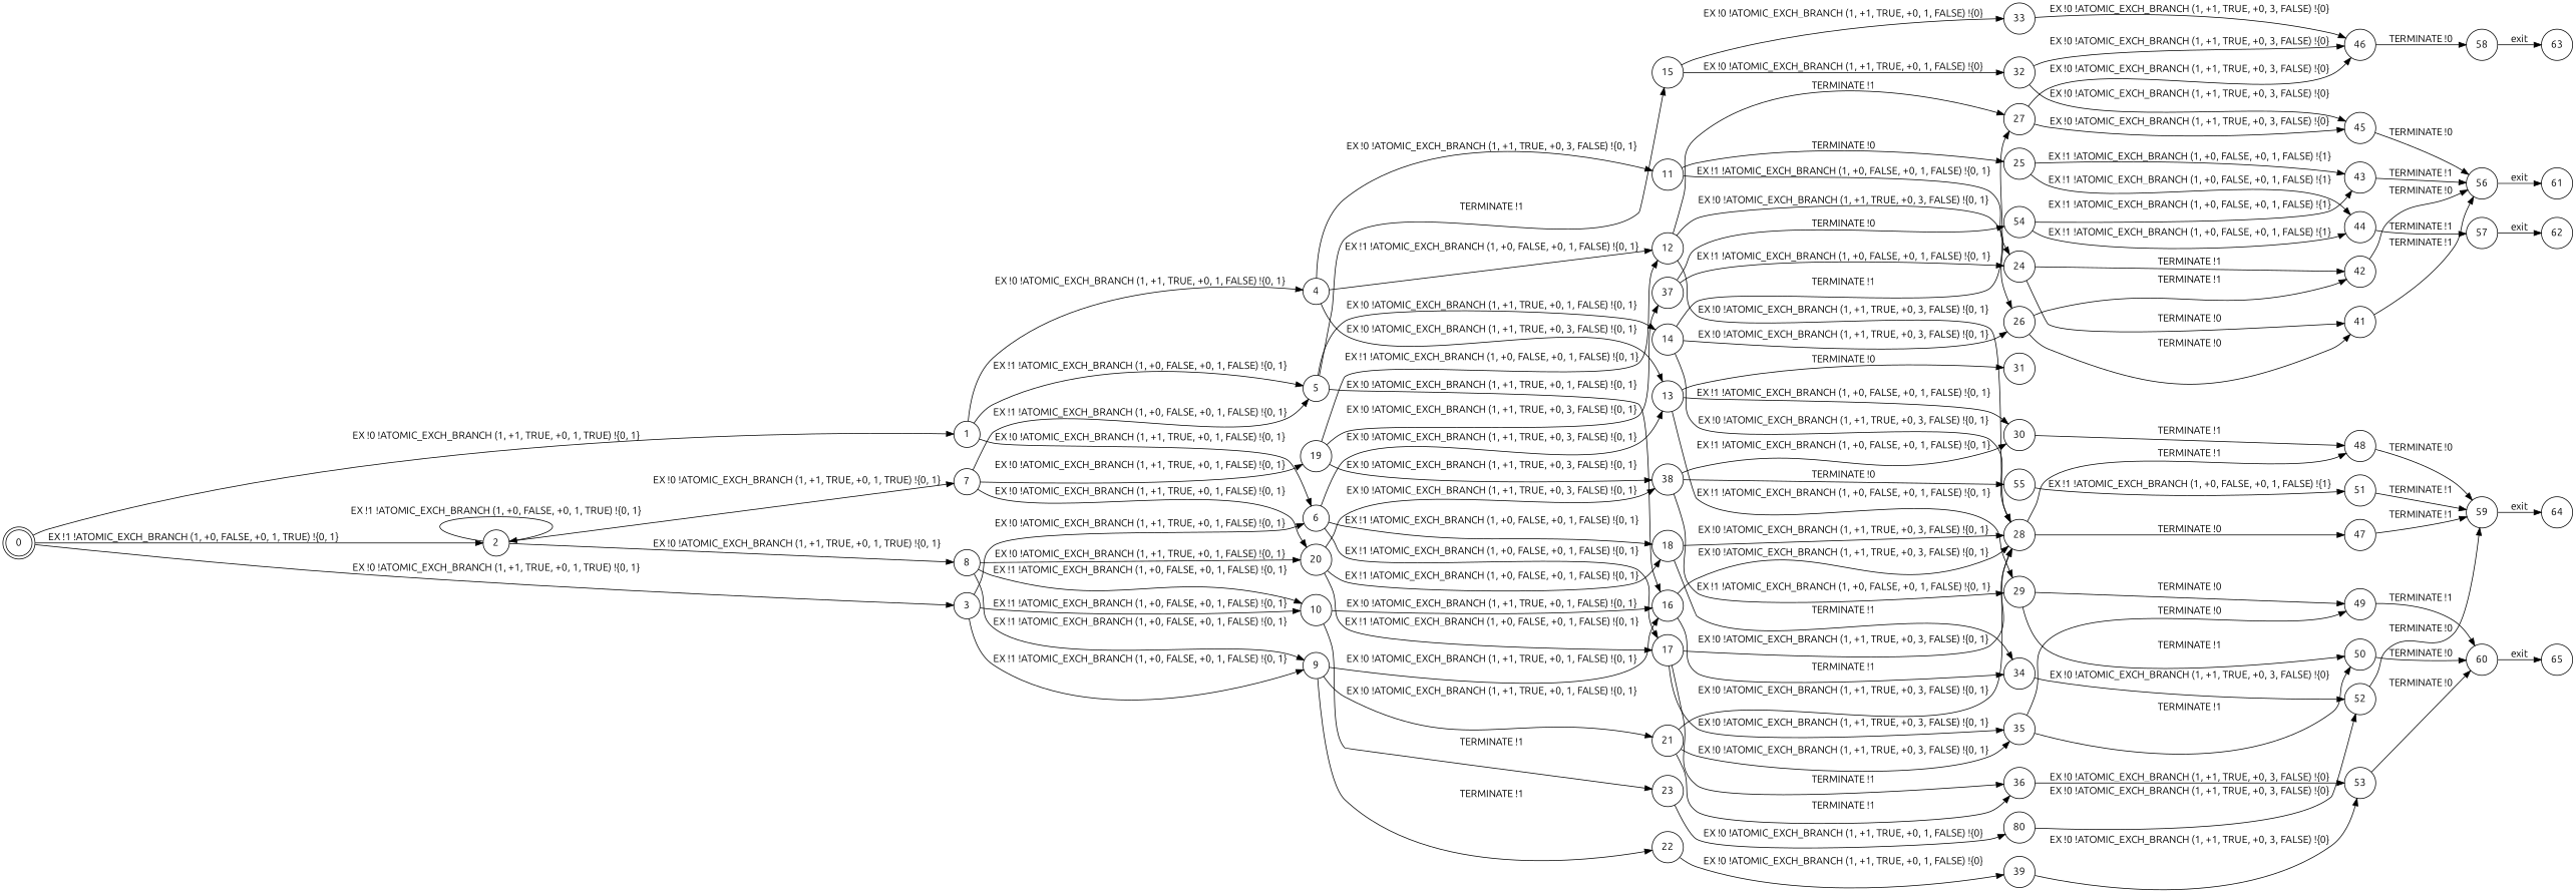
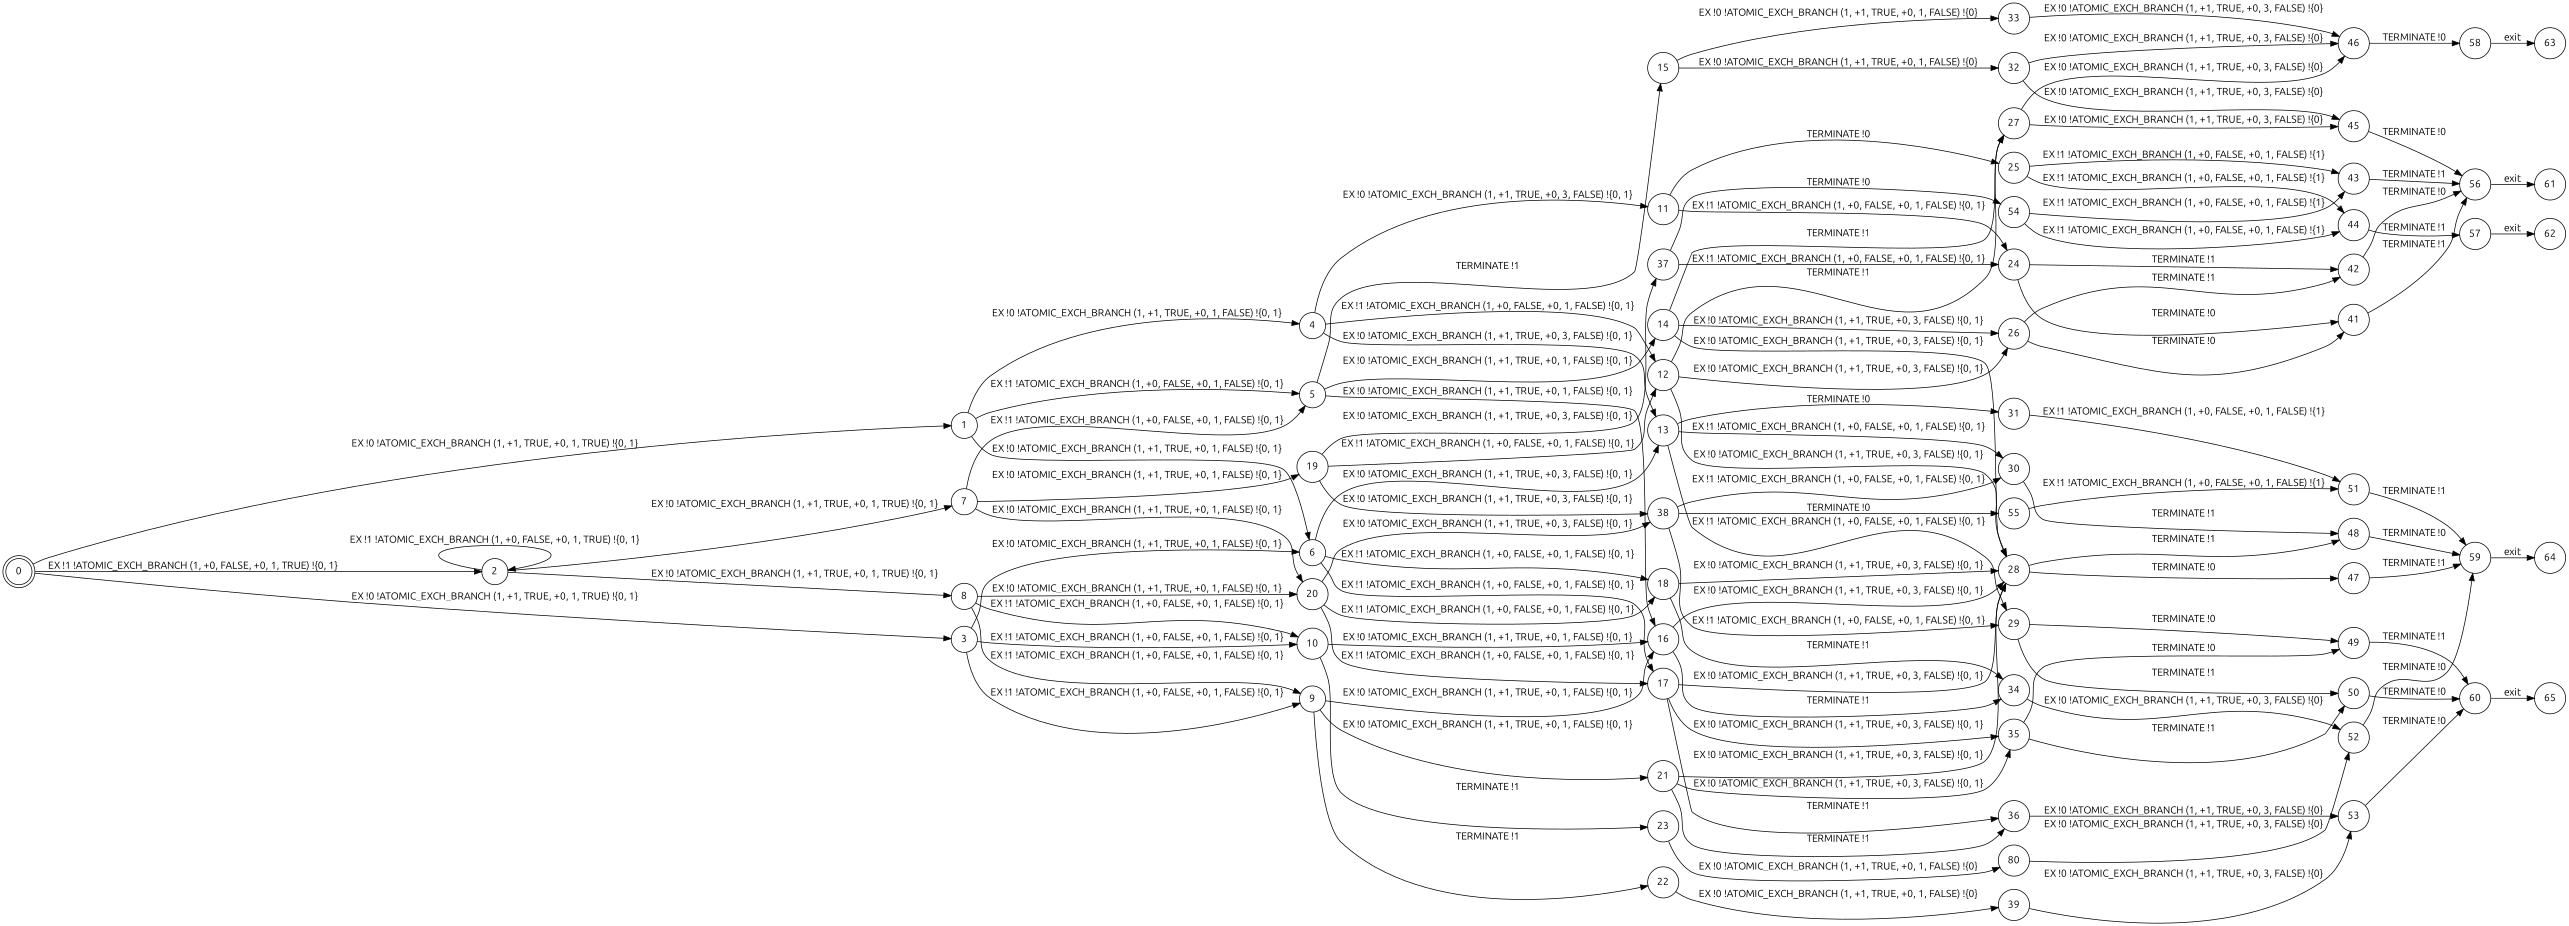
  digraph {
    fontname=Ubuntu
    rankdir=LR
    node [fontname=Ubuntu shape=circle]
    edge [fontname=Ubuntu]
    0 [peripheries=2]
    1
    2
    3
    4
    5
    6
    7
    8
    9
    10
    11
    12
    13
    14
    15
    16
    17
    18
    19
    20
    21
    22
    23
    24
    25
    26
    27
    28
    29
    30
    31
    32
    33
    34
    35
    36
    37
    38
    39
    n41 [label=80]
    41
    42
    43
    44
    45
    46
    47
    48
    49
    50
    51
    52
    53
    54
    55
    56
    57
    58
    59
    60
    61
    62
    63
    64
    65
    0 -> 1 [label="EX !0 !ATOMIC_EXCH_BRANCH (1, +1, TRUE, +0, 1, TRUE) !{0, 1}"]
    0 -> 2 [label="EX !1 !ATOMIC_EXCH_BRANCH (1, +0, FALSE, +0, 1, TRUE) !{0, 1}"]
    0 -> 3 [label="EX !0 !ATOMIC_EXCH_BRANCH (1, +1, TRUE, +0, 1, TRUE) !{0, 1}"]
    1 -> 4 [label="EX !0 !ATOMIC_EXCH_BRANCH (1, +1, TRUE, +0, 1, FALSE) !{0, 1}"]
    1 -> 5 [label="EX !1 !ATOMIC_EXCH_BRANCH (1, +0, FALSE, +0, 1, FALSE) !{0, 1}"]
    1 -> 6 [label="EX !0 !ATOMIC_EXCH_BRANCH (1, +1, TRUE, +0, 1, FALSE) !{0, 1}"]
    2 -> 2 [label="EX !1 !ATOMIC_EXCH_BRANCH (1, +0, FALSE, +0, 1, TRUE) !{0, 1}"]
    2 -> 7 [label="EX !0 !ATOMIC_EXCH_BRANCH (1, +1, TRUE, +0, 1, TRUE) !{0, 1}"]
    2 -> 8 [label="EX !0 !ATOMIC_EXCH_BRANCH (1, +1, TRUE, +0, 1, TRUE) !{0, 1}"]
    3 -> 6 [label="EX !0 !ATOMIC_EXCH_BRANCH (1, +1, TRUE, +0, 1, FALSE) !{0, 1}"]
    3 -> 9 [label="EX !1 !ATOMIC_EXCH_BRANCH (1, +0, FALSE, +0, 1, FALSE) !{0, 1}"]
    3 -> 10 [label="EX !1 !ATOMIC_EXCH_BRANCH (1, +0, FALSE, +0, 1, FALSE) !{0, 1}"]
    4 -> 11 [label="EX !0 !ATOMIC_EXCH_BRANCH (1, +1, TRUE, +0, 3, FALSE) !{0, 1}"]
    4 -> 12 [label="EX !1 !ATOMIC_EXCH_BRANCH (1, +0, FALSE, +0, 1, FALSE) !{0, 1}"]
    4 -> 13 [label="EX !0 !ATOMIC_EXCH_BRANCH (1, +1, TRUE, +0, 3, FALSE) !{0, 1}"]
    5 -> 14 [label="EX !0 !ATOMIC_EXCH_BRANCH (1, +1, TRUE, +0, 1, FALSE) !{0, 1}"]
    5 -> 15 [label="TERMINATE !1"]
    5 -> 16 [label="EX !0 !ATOMIC_EXCH_BRANCH (1, +1, TRUE, +0, 1, FALSE) !{0, 1}"]
    6 -> 13 [label="EX !0 !ATOMIC_EXCH_BRANCH (1, +1, TRUE, +0, 3, FALSE) !{0, 1}"]
    6 -> 17 [label="EX !1 !ATOMIC_EXCH_BRANCH (1, +0, FALSE, +0, 1, FALSE) !{0, 1}"]
    6 -> 18 [label="EX !1 !ATOMIC_EXCH_BRANCH (1, +0, FALSE, +0, 1, FALSE) !{0, 1}"]
    7 -> 5 [label="EX !1 !ATOMIC_EXCH_BRANCH (1, +0, FALSE, +0, 1, FALSE) !{0, 1}"]
    7 -> 19 [label="EX !0 !ATOMIC_EXCH_BRANCH (1, +1, TRUE, +0, 1, FALSE) !{0, 1}"]
    7 -> 20 [label="EX !0 !ATOMIC_EXCH_BRANCH (1, +1, TRUE, +0, 1, FALSE) !{0, 1}"]
    8 -> 9 [label="EX !1 !ATOMIC_EXCH_BRANCH (1, +0, FALSE, +0, 1, FALSE) !{0, 1}"]
    8 -> 10 [label="EX !1 !ATOMIC_EXCH_BRANCH (1, +0, FALSE, +0, 1, FALSE) !{0, 1}"]
    8 -> 20 [label="EX !0 !ATOMIC_EXCH_BRANCH (1, +1, TRUE, +0, 1, FALSE) !{0, 1}"]
    9 -> 16 [label="EX !0 !ATOMIC_EXCH_BRANCH (1, +1, TRUE, +0, 1, FALSE) !{0, 1}"]
    9 -> 21 [label="EX !0 !ATOMIC_EXCH_BRANCH (1, +1, TRUE, +0, 1, FALSE) !{0, 1}"]
    9 -> 22 [label="TERMINATE !1"]
    10 -> 16 [label="EX !0 !ATOMIC_EXCH_BRANCH (1, +1, TRUE, +0, 1, FALSE) !{0, 1}"]
    10 -> 23 [label="TERMINATE !1"]
    11 -> 24 [label="EX !1 !ATOMIC_EXCH_BRANCH (1, +0, FALSE, +0, 1, FALSE) !{0, 1}"]
    11 -> 25 [label="TERMINATE !0"]
    12 -> 26 [label="EX !0 !ATOMIC_EXCH_BRANCH (1, +1, TRUE, +0, 3, FALSE) !{0, 1}"]
    12 -> 27 [label="TERMINATE !1"]
    12 -> 28 [label="EX !0 !ATOMIC_EXCH_BRANCH (1, +1, TRUE, +0, 3, FALSE) !{0, 1}"]
    13 -> 29 [label="EX !1 !ATOMIC_EXCH_BRANCH (1, +0, FALSE, +0, 1, FALSE) !{0, 1}"]
    13 -> 30 [label="EX !1 !ATOMIC_EXCH_BRANCH (1, +0, FALSE, +0, 1, FALSE) !{0, 1}"]
    13 -> 31 [label="TERMINATE !0"]
    14 -> 26 [label="EX !0 !ATOMIC_EXCH_BRANCH (1, +1, TRUE, +0, 3, FALSE) !{0, 1}"]
    14 -> 27 [label="TERMINATE !1"]
    14 -> 28 [label="EX !0 !ATOMIC_EXCH_BRANCH (1, +1, TRUE, +0, 3, FALSE) !{0, 1}"]
    15 -> 32 [label="EX !0 !ATOMIC_EXCH_BRANCH (1, +1, TRUE, +0, 1, FALSE) !{0}"]
    15 -> 33 [label="EX !0 !ATOMIC_EXCH_BRANCH (1, +1, TRUE, +0, 1, FALSE) !{0}"]
    16 -> 28 [label="EX !0 !ATOMIC_EXCH_BRANCH (1, +1, TRUE, +0, 3, FALSE) !{0, 1}"]
    16 -> 34 [label="TERMINATE !1"]
    17 -> 28 [label="EX !0 !ATOMIC_EXCH_BRANCH (1, +1, TRUE, +0, 3, FALSE) !{0, 1}"]
    17 -> 35 [label="EX !0 !ATOMIC_EXCH_BRANCH (1, +1, TRUE, +0, 3, FALSE) !{0, 1}"]
    17 -> 36 [label="TERMINATE !1"]
    18 -> 28 [label="EX !0 !ATOMIC_EXCH_BRANCH (1, +1, TRUE, +0, 3, FALSE) !{0, 1}"]
    18 -> 34 [label="TERMINATE !1"]
    19 -> 12 [label="EX !1 !ATOMIC_EXCH_BRANCH (1, +0, FALSE, +0, 1, FALSE) !{0, 1}"]
    19 -> 37 [label="EX !0 !ATOMIC_EXCH_BRANCH (1, +1, TRUE, +0, 3, FALSE) !{0, 1}"]
    19 -> 38 [label="EX !0 !ATOMIC_EXCH_BRANCH (1, +1, TRUE, +0, 3, FALSE) !{0, 1}"]
    20 -> 17 [label="EX !1 !ATOMIC_EXCH_BRANCH (1, +0, FALSE, +0, 1, FALSE) !{0, 1}"]
    20 -> 18 [label="EX !1 !ATOMIC_EXCH_BRANCH (1, +0, FALSE, +0, 1, FALSE) !{0, 1}"]
    20 -> 38 [label="EX !0 !ATOMIC_EXCH_BRANCH (1, +1, TRUE, +0, 3, FALSE) !{0, 1}"]
    21 -> 28 [label="EX !0 !ATOMIC_EXCH_BRANCH (1, +1, TRUE, +0, 3, FALSE) !{0, 1}"]
    21 -> 35 [label="EX !0 !ATOMIC_EXCH_BRANCH (1, +1, TRUE, +0, 3, FALSE) !{0, 1}"]
    21 -> 36 [label="TERMINATE !1"]
    22 -> 39 [label="EX !0 !ATOMIC_EXCH_BRANCH (1, +1, TRUE, +0, 1, FALSE) !{0}"]
    23 -> n41 [label="EX !0 !ATOMIC_EXCH_BRANCH (1, +1, TRUE, +0, 1, FALSE) !{0}"]
    24 -> 41 [label="TERMINATE !0"]
    24 -> 42 [label="TERMINATE !1"]
    25 -> 43 [label="EX !1 !ATOMIC_EXCH_BRANCH (1, +0, FALSE, +0, 1, FALSE) !{1}"]
    25 -> 44 [label="EX !1 !ATOMIC_EXCH_BRANCH (1, +0, FALSE, +0, 1, FALSE) !{1}"]
    26 -> 41 [label="TERMINATE !0"]
    26 -> 42 [label="TERMINATE !1"]
    27 -> 45 [label="EX !0 !ATOMIC_EXCH_BRANCH (1, +1, TRUE, +0, 3, FALSE) !{0}"]
    27 -> 46 [label="EX !0 !ATOMIC_EXCH_BRANCH (1, +1, TRUE, +0, 3, FALSE) !{0}"]
    28 -> 47 [label="TERMINATE !0"]
    28 -> 48 [label="TERMINATE !1"]
    29 -> 49 [label="TERMINATE !0"]
    29 -> 50 [label="TERMINATE !1"]
    30 -> 48 [label="TERMINATE !1"]
+   31 -> 51 [label="EX !1 !ATOMIC_EXCH_BRANCH (1, +0, FALSE, +0, 1, FALSE) !{1}"]
    32 -> 45 [label="EX !0 !ATOMIC_EXCH_BRANCH (1, +1, TRUE, +0, 3, FALSE) !{0}"]
    32 -> 46 [label="EX !0 !ATOMIC_EXCH_BRANCH (1, +1, TRUE, +0, 3, FALSE) !{0}"]
    33 -> 46 [label="EX !0 !ATOMIC_EXCH_BRANCH (1, +1, TRUE, +0, 3, FALSE) !{0}"]
    34 -> 52 [label="EX !0 !ATOMIC_EXCH_BRANCH (1, +1, TRUE, +0, 3, FALSE) !{0}"]
    35 -> 49 [label="TERMINATE !0"]
    35 -> 50 [label="TERMINATE !1"]
    36 -> 53 [label="EX !0 !ATOMIC_EXCH_BRANCH (1, +1, TRUE, +0, 3, FALSE) !{0}"]
    37 -> 24 [label="EX !1 !ATOMIC_EXCH_BRANCH (1, +0, FALSE, +0, 1, FALSE) !{0, 1}"]
    37 -> 54 [label="TERMINATE !0"]
    38 -> 29 [label="EX !1 !ATOMIC_EXCH_BRANCH (1, +0, FALSE, +0, 1, FALSE) !{0, 1}"]
    38 -> 30 [label="EX !1 !ATOMIC_EXCH_BRANCH (1, +0, FALSE, +0, 1, FALSE) !{0, 1}"]
    38 -> 55 [label="TERMINATE !0"]
    39 -> 53 [label="EX !0 !ATOMIC_EXCH_BRANCH (1, +1, TRUE, +0, 3, FALSE) !{0}"]
    n41 -> 52 [label="EX !0 !ATOMIC_EXCH_BRANCH (1, +1, TRUE, +0, 3, FALSE) !{0}"]
    41 -> 56 [label="TERMINATE !1"]
    42 -> 56 [label="TERMINATE !0"]
    43 -> 56 [label="TERMINATE !1"]
    44 -> 57 [label="TERMINATE !1"]
    45 -> 56 [label="TERMINATE !0"]
    46 -> 58 [label="TERMINATE !0"]
    47 -> 59 [label="TERMINATE !1"]
    48 -> 59 [label="TERMINATE !0"]
    49 -> 60 [label="TERMINATE !1"]
    50 -> 60 [label="TERMINATE !0"]
    51 -> 59 [label="TERMINATE !1"]
    52 -> 59 [label="TERMINATE !0"]
    53 -> 60 [label="TERMINATE !0"]
    54 -> 43 [label="EX !1 !ATOMIC_EXCH_BRANCH (1, +0, FALSE, +0, 1, FALSE) !{1}"]
    54 -> 44 [label="EX !1 !ATOMIC_EXCH_BRANCH (1, +0, FALSE, +0, 1, FALSE) !{1}"]
    55 -> 51 [label="EX !1 !ATOMIC_EXCH_BRANCH (1, +0, FALSE, +0, 1, FALSE) !{1}"]
    56 -> 61 [label=exit]
    57 -> 62 [label=exit]
    58 -> 63 [label=exit]
    59 -> 64 [label=exit]
    60 -> 65 [label=exit]
  }
